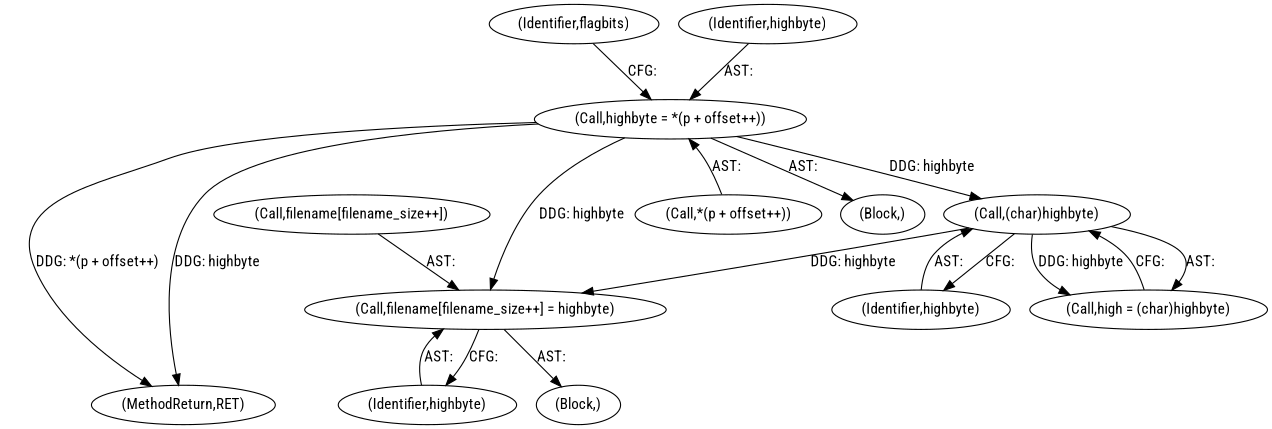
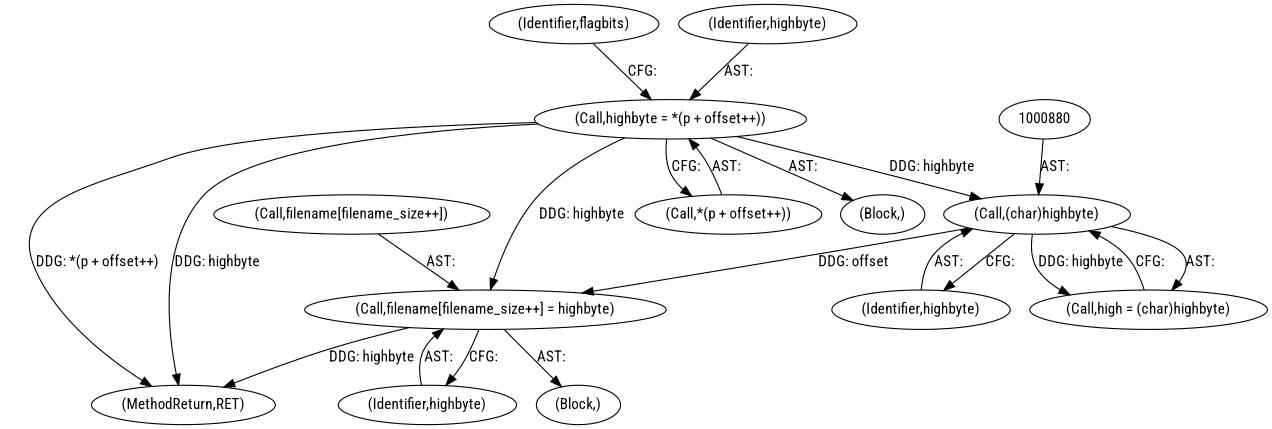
  digraph {
    fontname="Roboto Condensed"
    node [fontname="Roboto Condensed"]
    edge [fontname="Roboto Condensed"]
    n1 [label="(Call,filename[filename_size++] = highbyte)"]
    n2 [label="(MethodReturn,RET)"]
    n3 [label="(Block,)"]
    n4 [label="(Identifier,highbyte)"]
    n5 [label="(Call,(char)highbyte)"]
    n6 [label="(Call,high = (char)highbyte)"]
    n7 [label="(Identifier,highbyte)"]
    n8 [label="(Call,highbyte = *(p + offset++))"]
    n9 [label="(Call,*(p + offset++))"]
    n10 [label="(Block,)"]
    n11 [label="(Call,filename[filename_size++])"]
    n12 [label="(Identifier,flagbits)"]
    n13 [label="(Identifier,highbyte)"]
+   1000880
+   n1 -> n2 [label="DDG: highbyte"]
    n1 -> n3 [label="AST: "]
    n1 -> n4 [label="CFG: "]
    n4 -> n1 [label="AST: "]
-   n5 -> n1 [label="DDG: highbyte"]
+   n5 -> n1 [label="DDG: offset"]
    n5 -> n6 [label="AST: "]
    n5 -> n6 [label="DDG: highbyte"]
    n5 -> n7 [label="CFG: "]
    n6 -> n5 [label="CFG: "]
    n7 -> n5 [label="AST: "]
    n8 -> n1 [label="DDG: highbyte"]
    n8 -> n2 [label="DDG: *(p + offset++)"]
    n8 -> n2 [label="DDG: highbyte"]
    n8 -> n5 [label="DDG: highbyte"]
+   n8 -> n9 [label="CFG: "]
    n8 -> n10 [label="AST: "]
    n9 -> n8 [label="AST: "]
    n11 -> n1 [label="AST: "]
    n12 -> n8 [label="CFG: "]
    n13 -> n8 [label="AST: "]
+   1000880 -> n5 [label="AST: "]
  }
